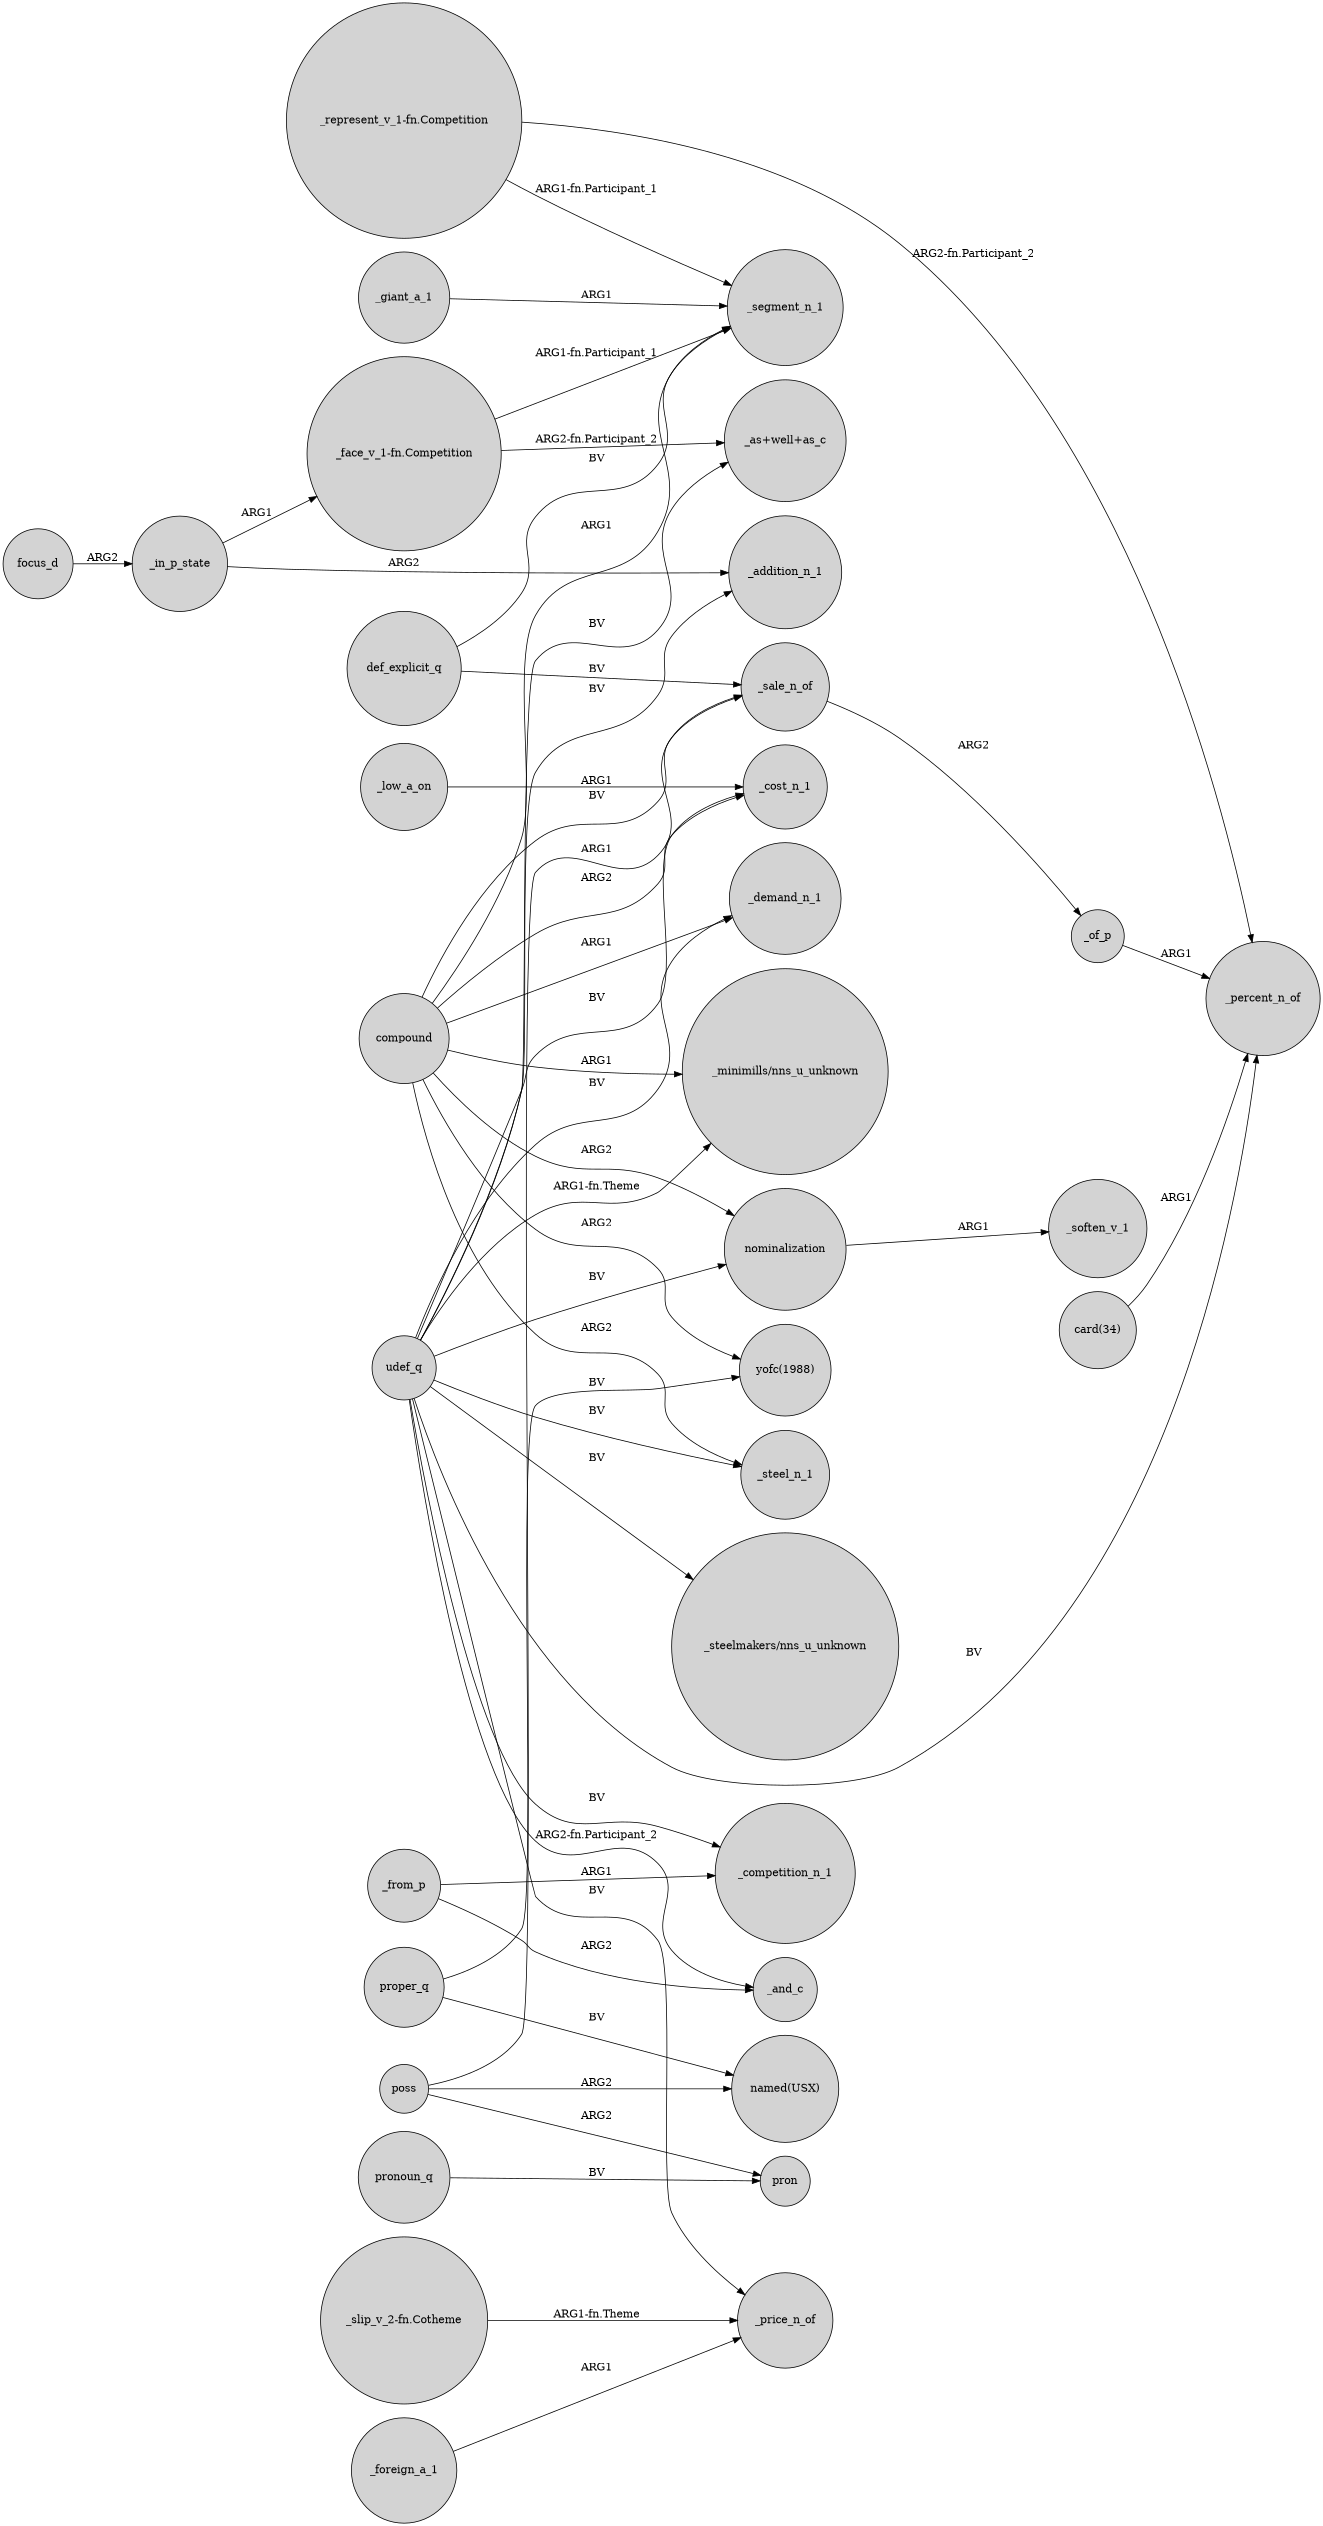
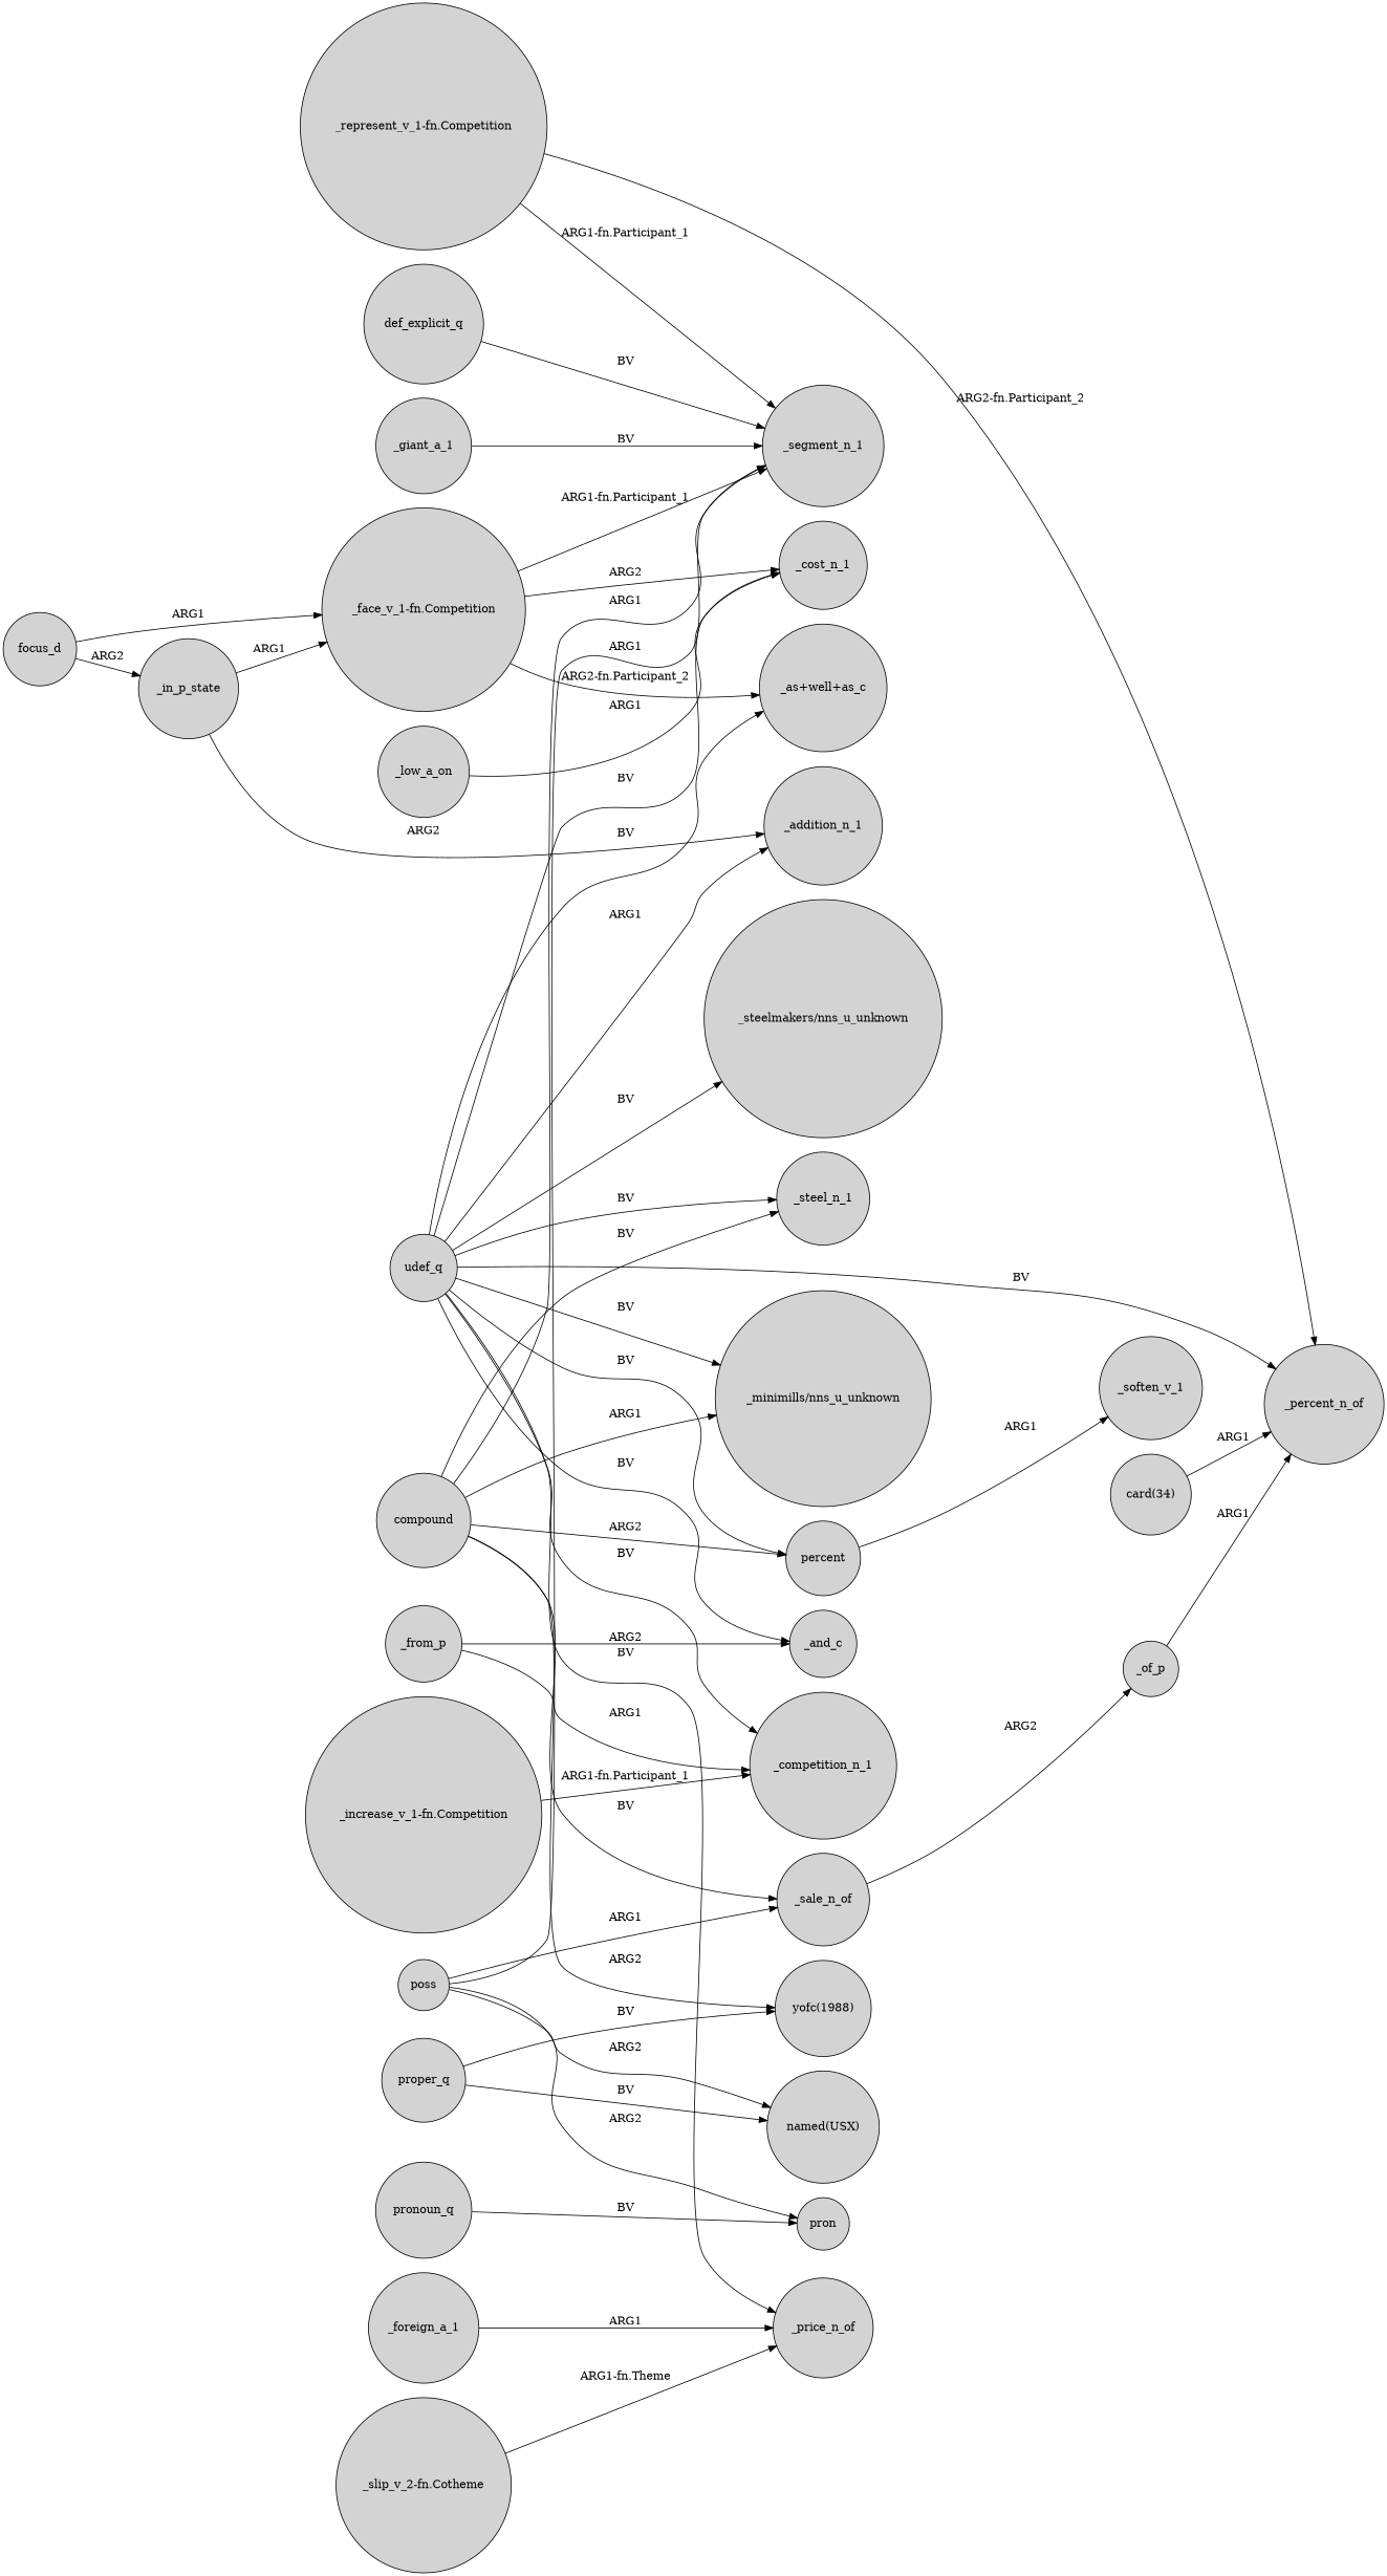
  digraph {
    rankdir=LR
    node [shape=circle style=filled]
    focus_d
    _in_p_state
    "_face_v_1-fn.Competition"
    _addition_n_1
    "_as+well+as_c"
    _segment_n_1
    udef_q
    "_steelmakers/nns_u_unknown"
    _percent_n_of
    _cost_n_1
    _competition_n_1
    _price_n_of
    _and_c
-   nominalization
+   nominalization [label=percent]
    "_minimills/nns_u_unknown"
    _steel_n_1
-   _demand_n_1
    _soften_v_1
    "_represent_v_1-fn.Competition"
    compound
    "yofc(1988)"
    _sale_n_of
    _of_p
+   "_increase_v_1-fn.Competition"
    _from_p
    "card(34)"
    "_slip_v_2-fn.Cotheme"
    pronoun_q
    pron
    def_explicit_q
    poss
    "named(USX)"
    proper_q
    _low_a_on
    _foreign_a_1
    _giant_a_1
    focus_d -> _in_p_state [label=ARG2]
+   focus_d -> "_face_v_1-fn.Competition" [label=ARG1]
    _in_p_state -> "_face_v_1-fn.Competition" [label=ARG1]
    _in_p_state -> _addition_n_1 [label=ARG2]
    "_face_v_1-fn.Competition" -> "_as+well+as_c" [label="ARG2-fn.Participant_2"]
    "_face_v_1-fn.Competition" -> _segment_n_1 [label="ARG1-fn.Participant_1"]
-   udef_q -> _addition_n_1 [label=BV]
+   udef_q -> _addition_n_1 [label=ARG1]
    udef_q -> "_as+well+as_c" [label=BV]
    udef_q -> "_steelmakers/nns_u_unknown" [label=BV]
    udef_q -> _percent_n_of [label=BV]
    udef_q -> _cost_n_1 [label=BV]
    udef_q -> _competition_n_1 [label=BV]
    udef_q -> _price_n_of [label=BV]
-   udef_q -> _and_c [label="ARG2-fn.Participant_2"]
+   udef_q -> _and_c [label=BV]
    udef_q -> nominalization [label=BV]
-   udef_q -> "_minimills/nns_u_unknown" [label="ARG1-fn.Theme"]
+   udef_q -> "_minimills/nns_u_unknown" [label=BV]
    udef_q -> _steel_n_1 [label=BV]
-   udef_q -> _demand_n_1 [label=BV]
    nominalization -> _soften_v_1 [label=ARG1]
    "_represent_v_1-fn.Competition" -> _segment_n_1 [label="ARG1-fn.Participant_1"]
    "_represent_v_1-fn.Competition" -> _percent_n_of [label="ARG2-fn.Participant_2"]
    compound -> _segment_n_1 [label=ARG1]
-   compound -> _cost_n_1 [label=ARG2]
+   "_face_v_1-fn.Competition" -> _cost_n_1 [label=ARG2]
    compound -> nominalization [label=ARG2]
    compound -> "_minimills/nns_u_unknown" [label=ARG1]
-   compound -> _steel_n_1 [label=ARG2]
-   compound -> _demand_n_1 [label=ARG1]
+   compound -> _steel_n_1 [label=BV]
    compound -> "yofc(1988)" [label=ARG2]
    compound -> _sale_n_of [label=BV]
    _sale_n_of -> _of_p [label=ARG2]
    _of_p -> _percent_n_of [label=ARG1]
+   "_increase_v_1-fn.Competition" -> _competition_n_1 [label="ARG1-fn.Participant_1"]
    _from_p -> _competition_n_1 [label=ARG1]
    _from_p -> _and_c [label=ARG2]
    "card(34)" -> _percent_n_of [label=ARG1]
    "_slip_v_2-fn.Cotheme" -> _price_n_of [label="ARG1-fn.Theme"]
    pronoun_q -> pron [label=BV]
    def_explicit_q -> _segment_n_1 [label=BV]
-   def_explicit_q -> _sale_n_of [label=BV]
+   poss -> _segment_n_1 [label=ARG1]
    poss -> _sale_n_of [label=ARG1]
    poss -> pron [label=ARG2]
    poss -> "named(USX)" [label=ARG2]
    proper_q -> "yofc(1988)" [label=BV]
    proper_q -> "named(USX)" [label=BV]
    _low_a_on -> _cost_n_1 [label=ARG1]
    _foreign_a_1 -> _price_n_of [label=ARG1]
-   _giant_a_1 -> _segment_n_1 [label=ARG1]
+   _giant_a_1 -> _segment_n_1 [label=BV]
  }
